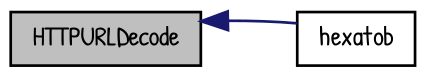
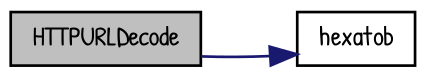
  digraph {
    rankdir=LR
    fontname="Patrick Hand"
    node [color=black fontname="Patrick Hand" fontsize=10 shape=record style=filled]
    n1 [fillcolor=grey75 fontcolor=black height=0.2 label=HTTPURLDecode width=0.4]
    n2 [fillcolor=white height=0.2 label=hexatob width=0.4]
-   n2 -> n1 [color=midnightblue fontname="Patrick Hand" fontsize=10 labelfontname=Helvetica labelfontsize=10 style=solid]
+   n1 -> n2 [color=midnightblue fontname="Patrick Hand" fontsize=10 labelfontname=Helvetica labelfontsize=10 style=solid]
  }
